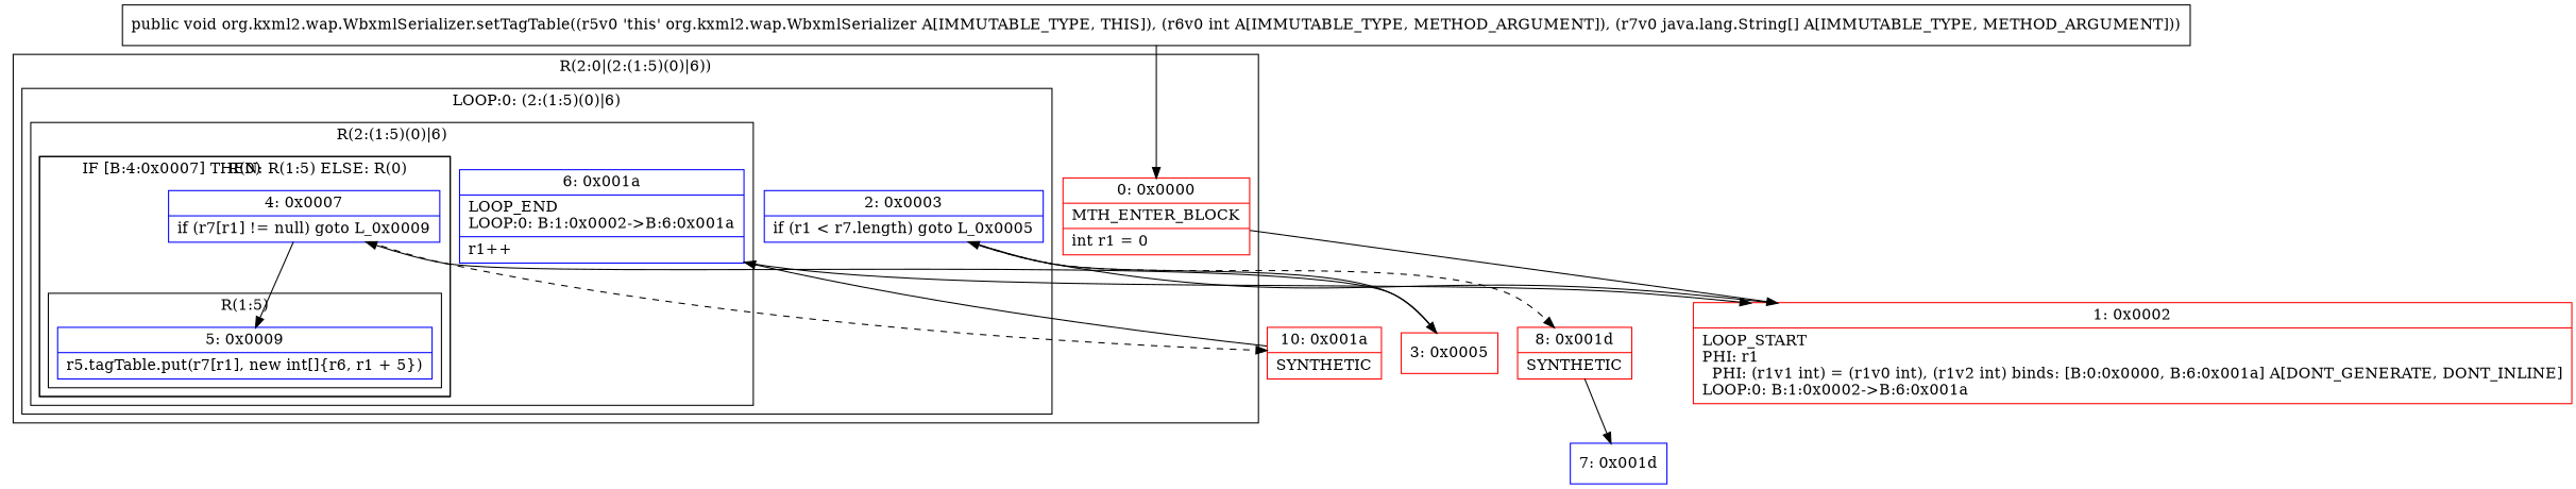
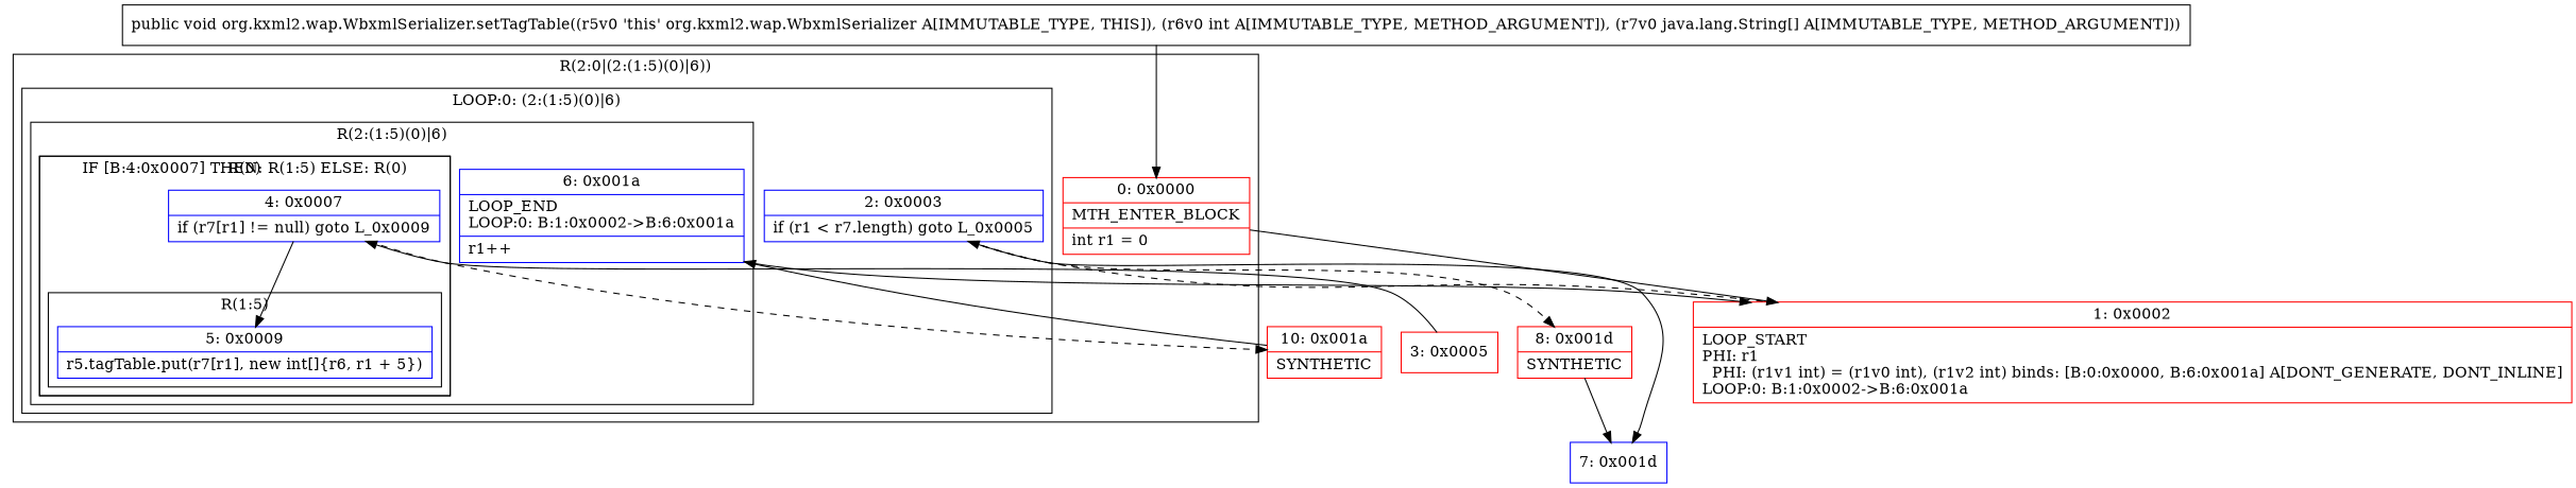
  digraph {
    node [color=blue shape=record]
    n1 [label="{5\:\ 0x0009|r5.tagTable.put(r7[r1], new int[]\{r6, r1 + 5\})\l}"]
    n2 [label="{4\:\ 0x0007|if (r7[r1] != null) goto L_0x0009\l}"]
    n3 [label="{6\:\ 0x001a|LOOP_END\lLOOP:0: B:1:0x0002\-\>B:6:0x001a\l|r1++\l}"]
    n4 [label="{2\:\ 0x0003|if (r1 \< r7.length) goto L_0x0005\l}"]
    n5 [color=red label="{0\:\ 0x0000|MTH_ENTER_BLOCK\l|int r1 = 0\l}"]
    n6 [color=red label="{10\:\ 0x001a|SYNTHETIC\l}"]
    n7 [color=red label="{1\:\ 0x0002|LOOP_START\lPHI: r1 \l  PHI: (r1v1 int) = (r1v0 int), (r1v2 int) binds: [B:0:0x0000, B:6:0x001a] A[DONT_GENERATE, DONT_INLINE]\lLOOP:0: B:1:0x0002\-\>B:6:0x001a\l}"]
    n8 [color=red label="{3\:\ 0x0005}"]
    n9 [color=red label="{8\:\ 0x001d|SYNTHETIC\l}"]
    n10 [label="{7\:\ 0x001d}"]
    n11 [label="{public void org.kxml2.wap.WbxmlSerializer.setTagTable((r5v0 'this' org.kxml2.wap.WbxmlSerializer A[IMMUTABLE_TYPE, THIS]), (r6v0 int A[IMMUTABLE_TYPE, METHOD_ARGUMENT]), (r7v0 java.lang.String[] A[IMMUTABLE_TYPE, METHOD_ARGUMENT])) }" color=""]
    subgraph cluster_1 {
      label="R(2:0|(2:(1:5)(0)|6))"
      n5
      subgraph cluster_2 {
        label="LOOP:0: (2:(1:5)(0)|6)"
        n4
        subgraph cluster_3 {
          label="R(2:(1:5)(0)|6)"
          n3
          subgraph cluster_4 {
            label="IF [B:4:0x0007] THEN: R(1:5) ELSE: R(0)"
            n2
            subgraph cluster_5 {
              label="R(1:5)"
              n1
            }
            subgraph cluster_6 {
              label="R(0)"
            }
          }
        }
      }
    }
    n2 -> n1
    n2 -> n6 [style=dashed]
    n3 -> n7
-   n4 -> n8
+   n4 -> n10
    n4 -> n9 [style=dashed]
    n5 -> n7
    n6 -> n3
-   n7 -> n4
+   n7 -> n4 [style=dashed]
    n8 -> n2
    n9 -> n10
    n11 -> n5
  }
